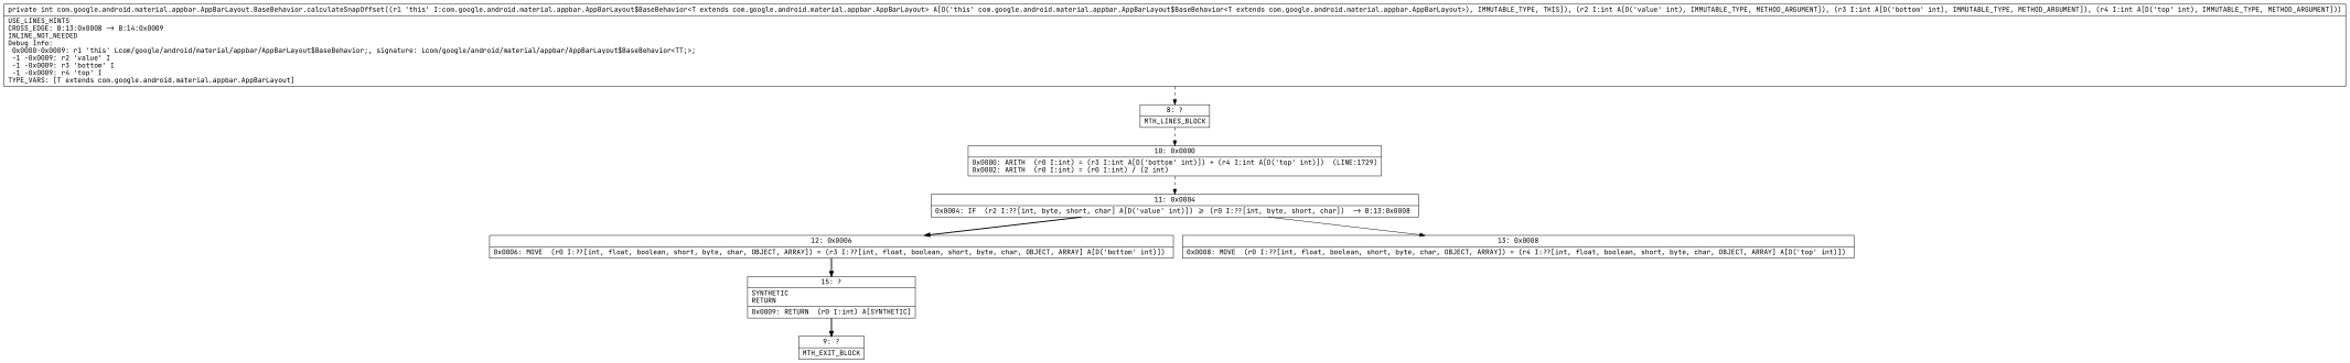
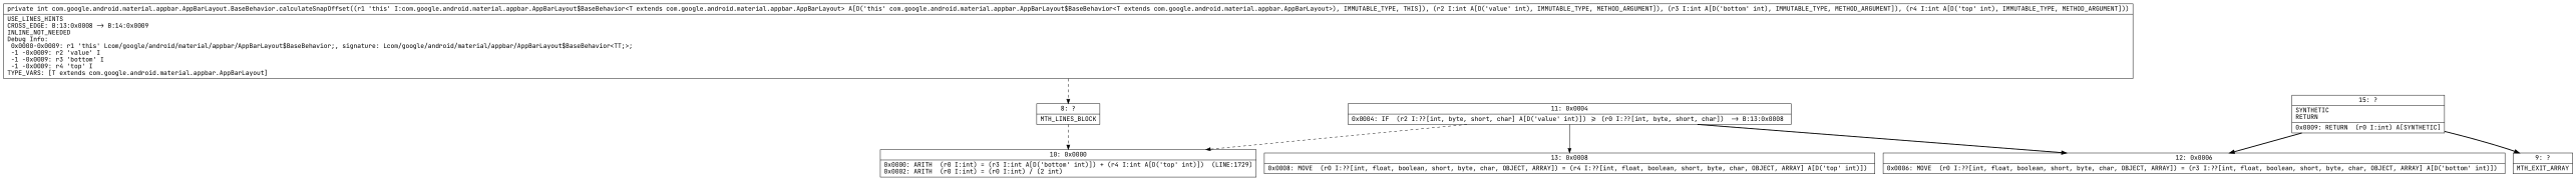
  digraph {
    fontname="JetBrains Mono"
    node [fontname="JetBrains Mono" shape=record]
    edge [fontname="JetBrains Mono" style=dashed]
    n1 [label="{8\:\ ?|MTH_LINES_BLOCK\l}"]
    n2 [label="{10\:\ 0x0000|0x0000: ARITH  (r0 I:int) = (r3 I:int A[D('bottom' int)]) + (r4 I:int A[D('top' int)])  (LINE:1729)\l0x0002: ARITH  (r0 I:int) = (r0 I:int) \/ (2 int) \l}"]
    n3 [label="{11\:\ 0x0004|0x0004: IF  (r2 I:??[int, byte, short, char] A[D('value' int)]) \>= (r0 I:??[int, byte, short, char])  \-\> B:13:0x0008 \l}"]
    n4 [label="{12\:\ 0x0006|0x0006: MOVE  (r0 I:??[int, float, boolean, short, byte, char, OBJECT, ARRAY]) = (r3 I:??[int, float, boolean, short, byte, char, OBJECT, ARRAY] A[D('bottom' int)]) \l}"]
    n5 [label="{13\:\ 0x0008|0x0008: MOVE  (r0 I:??[int, float, boolean, short, byte, char, OBJECT, ARRAY]) = (r4 I:??[int, float, boolean, short, byte, char, OBJECT, ARRAY] A[D('top' int)]) \l}"]
    n6 [label="{15\:\ ?|SYNTHETIC\lRETURN\l|0x0009: RETURN  (r0 I:int) A[SYNTHETIC]\l}"]
-   n7 [label="{9\:\ ?|MTH_EXIT_BLOCK\l}"]
+   n7 [label="{9\:\ ?|MTH_EXIT_ARRAY\l}"]
    n8 [label="{private int com.google.android.material.appbar.AppBarLayout.BaseBehavior.calculateSnapOffset((r1 'this' I:com.google.android.material.appbar.AppBarLayout$BaseBehavior\<T extends com.google.android.material.appbar.AppBarLayout\> A[D('this' com.google.android.material.appbar.AppBarLayout$BaseBehavior\<T extends com.google.android.material.appbar.AppBarLayout\>), IMMUTABLE_TYPE, THIS]), (r2 I:int A[D('value' int), IMMUTABLE_TYPE, METHOD_ARGUMENT]), (r3 I:int A[D('bottom' int), IMMUTABLE_TYPE, METHOD_ARGUMENT]), (r4 I:int A[D('top' int), IMMUTABLE_TYPE, METHOD_ARGUMENT]))  | USE_LINES_HINTS\lCROSS_EDGE: B:13:0x0008 \-\> B:14:0x0009\lINLINE_NOT_NEEDED\lDebug Info:\l  0x0000\-0x0009: r1 'this' Lcom\/google\/android\/material\/appbar\/AppBarLayout$BaseBehavior;, signature: Lcom\/google\/android\/material\/appbar\/AppBarLayout$BaseBehavior\<TT;\>;\l  \-1 \-0x0009: r2 'value' I\l  \-1 \-0x0009: r3 'bottom' I\l  \-1 \-0x0009: r4 'top' I\lTYPE_VARS: [T extends com.google.android.material.appbar.AppBarLayout]\l}"]
    n1 -> n2
-   n2 -> n3
+   n3 -> n2
    n3 -> n4 [style=bold]
    n3 -> n5 [style=solid]
-   n4 -> n6 [style=bold]
+   n6 -> n4 [style=bold]
    n6 -> n7 [style=bold]
    n8 -> n1
  }
